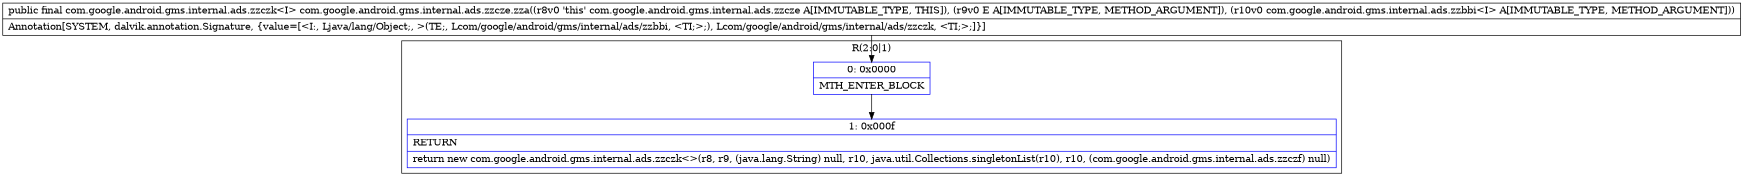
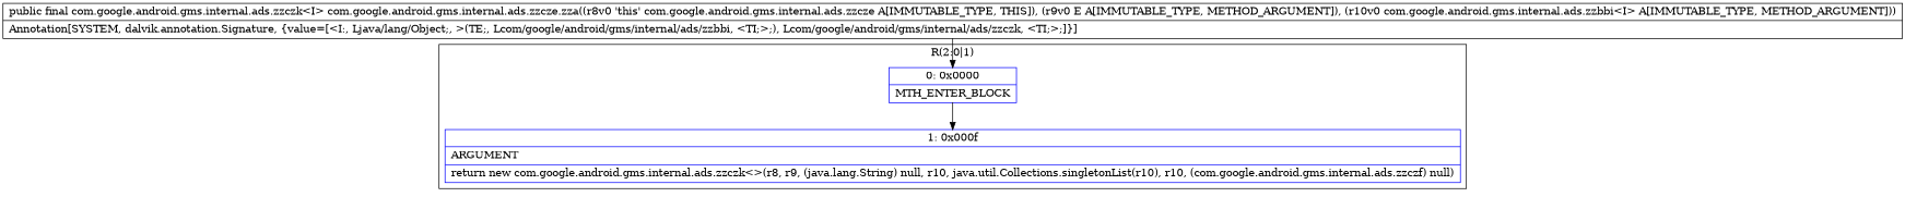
  digraph {
    node [color=blue shape=record]
    n1 [label="{0\:\ 0x0000|MTH_ENTER_BLOCK\l}"]
-   n2 [label="{1\:\ 0x000f|RETURN\l|return new com.google.android.gms.internal.ads.zzczk\<\>(r8, r9, (java.lang.String) null, r10, java.util.Collections.singletonList(r10), r10, (com.google.android.gms.internal.ads.zzczf) null)\l}"]
+   n2 [label="{1\:\ 0x000f|ARGUMENT\l|return new com.google.android.gms.internal.ads.zzczk\<\>(r8, r9, (java.lang.String) null, r10, java.util.Collections.singletonList(r10), r10, (com.google.android.gms.internal.ads.zzczf) null)\l}"]
    n3 [label="{public final com.google.android.gms.internal.ads.zzczk\<I\> com.google.android.gms.internal.ads.zzcze.zza((r8v0 'this' com.google.android.gms.internal.ads.zzcze A[IMMUTABLE_TYPE, THIS]), (r9v0 E A[IMMUTABLE_TYPE, METHOD_ARGUMENT]), (r10v0 com.google.android.gms.internal.ads.zzbbi\<I\> A[IMMUTABLE_TYPE, METHOD_ARGUMENT]))  | Annotation[SYSTEM, dalvik.annotation.Signature, \{value=[\<I:, Ljava\/lang\/Object;, \>(TE;, Lcom\/google\/android\/gms\/internal\/ads\/zzbbi, \<TI;\>;), Lcom\/google\/android\/gms\/internal\/ads\/zzczk, \<TI;\>;]\}]\l}" color=""]
    subgraph cluster_1 {
      label="R(2:0|1)"
      n1
      n2
    }
    n1 -> n2
    n3 -> n1
  }
